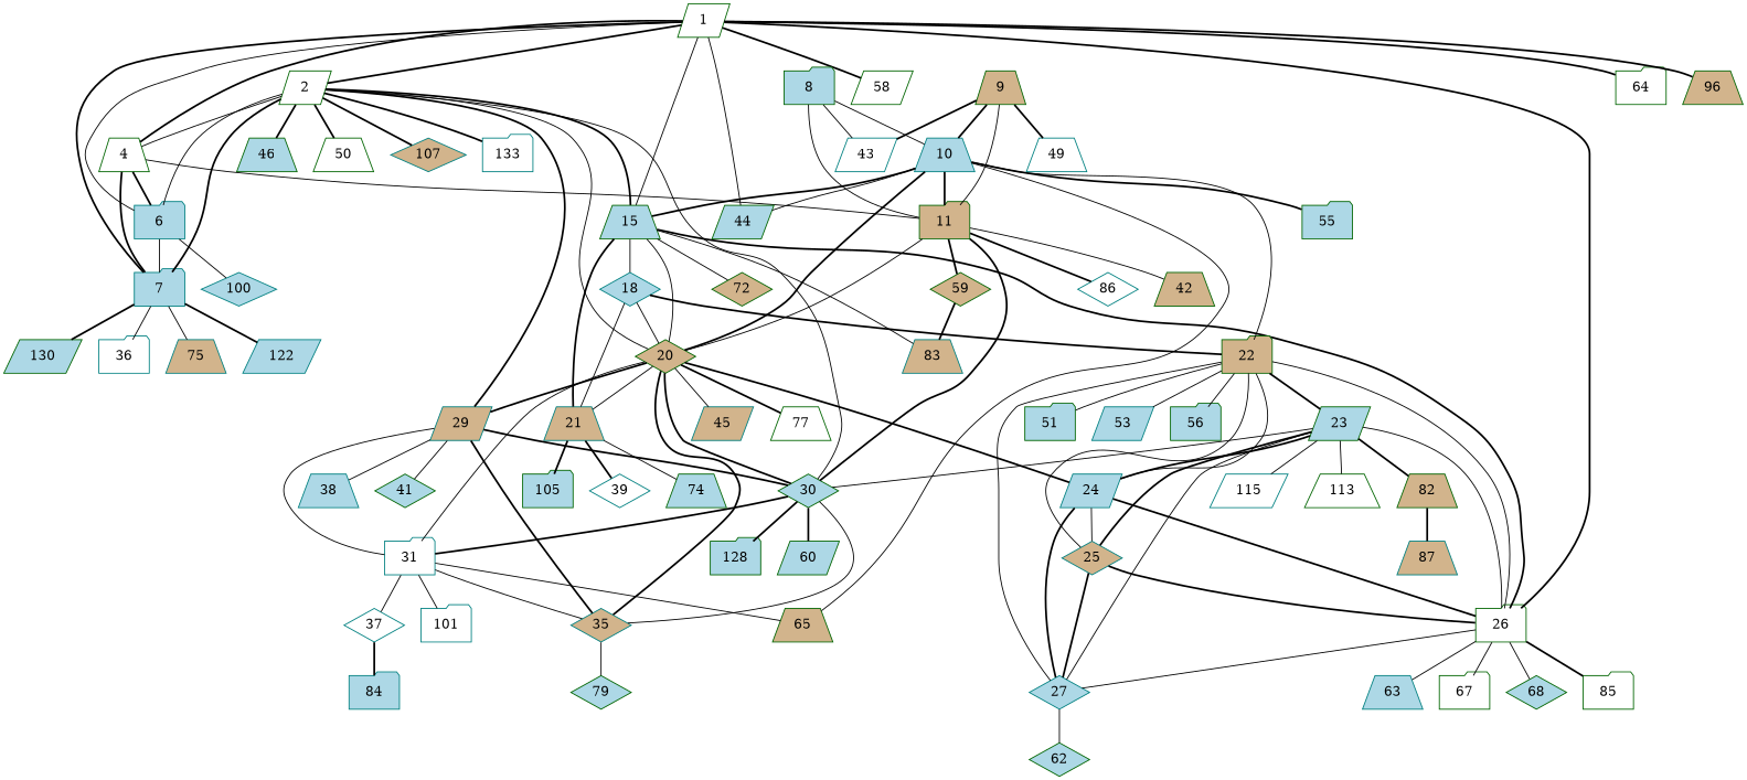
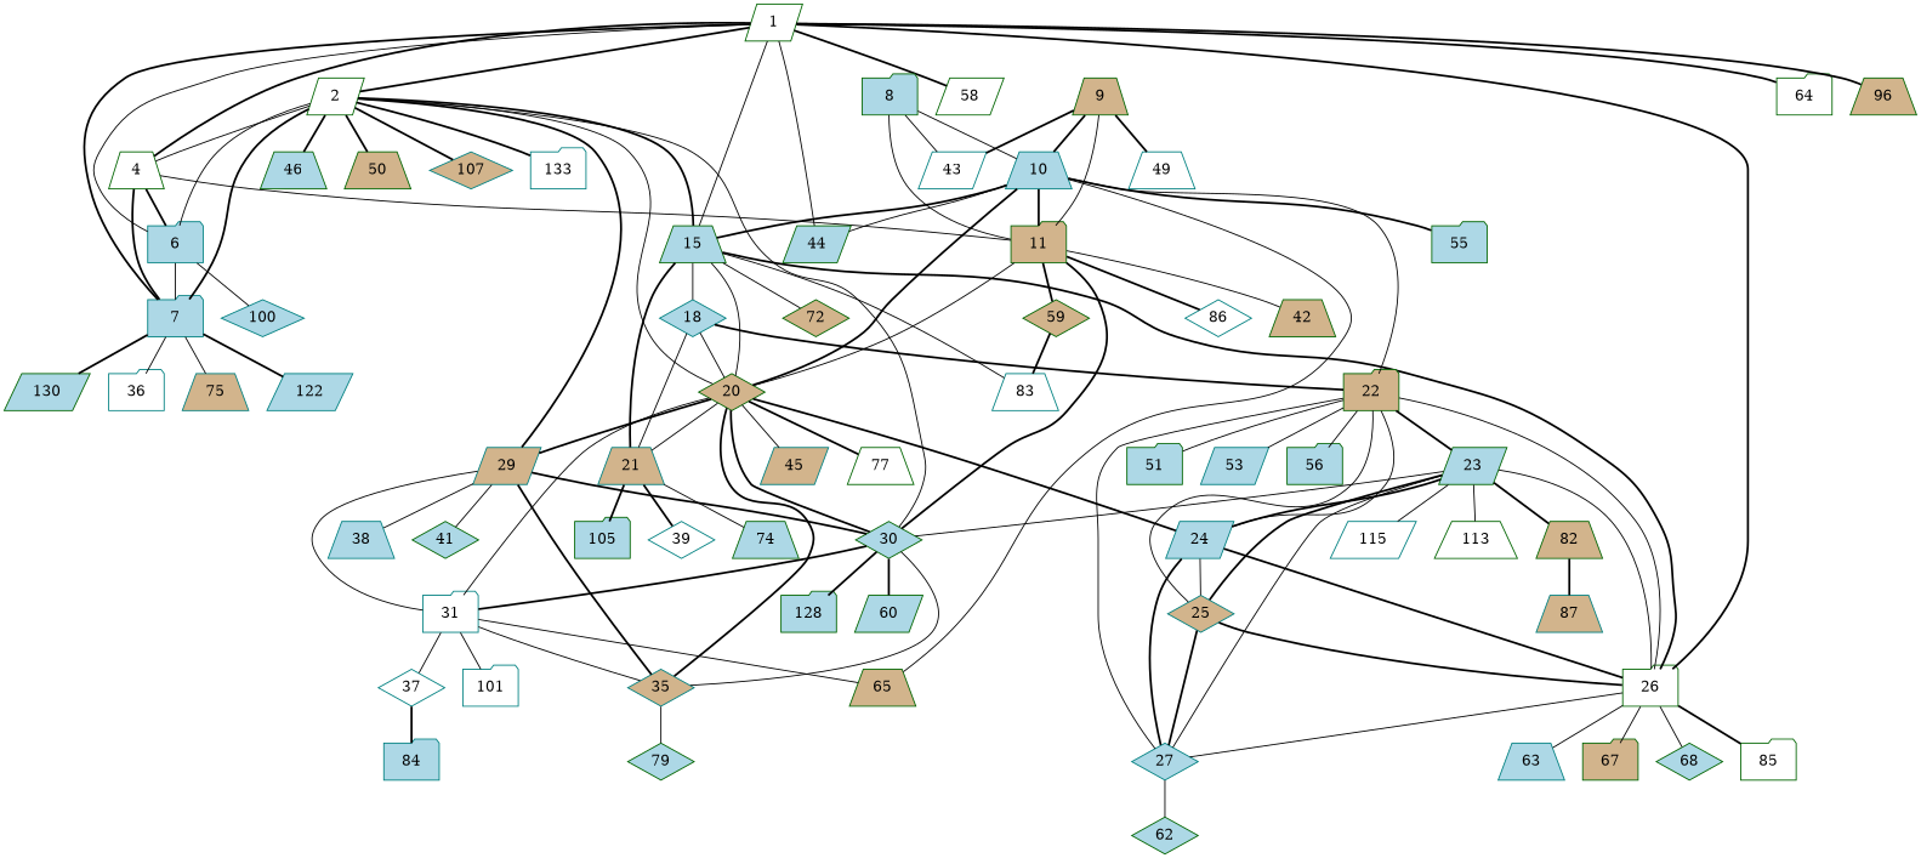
  graph {
    node [color=darkgreen fillcolor=lightblue shape=trapezium style=filled]
    edge [style=solid]
    2 [fillcolor=white shape=parallelogram super="+5+99+140+3"]
    4 [fillcolor=white]
    6 [color=teal shape=folder]
    7 [color=teal shape=folder]
    15 [super="+16+17+78+80+109+98+111+129+139+90+52"]
    20 [fillcolor=tan shape=diamond super="+33+71"]
    29 [color=teal fillcolor=tan shape=parallelogram super="+32+119+125+57"]
    30 [shape=diamond super="+34"]
    46
-   50 [fillcolor=white]
+   50 [fillcolor=tan]
    107 [color=teal fillcolor=tan shape=diamond]
    133 [color=teal fillcolor=white shape=folder]
    1 [fillcolor=white shape=parallelogram]
    26 [fillcolor=white shape=folder]
    44 [shape=parallelogram super="+106"]
    58 [fillcolor=white shape=parallelogram]
    64 [fillcolor=white shape=folder]
    96 [fillcolor=tan]
    11 [fillcolor=tan shape=folder super="+12+104+91+54"]
    100 [color=teal shape=diamond]
    36 [color=teal fillcolor=white shape=folder]
    75 [color=teal fillcolor=tan]
    122 [color=teal shape=parallelogram]
    130 [shape=parallelogram]
    18 [color=teal shape=diamond super="+19"]
    21 [color=teal fillcolor=tan]
    72 [fillcolor=tan shape=diamond]
-   83 [color=teal fillcolor=tan]
+   83 [color=teal fillcolor=white]
    27 [color=teal shape=diamond]
    63 [color=teal]
-   67 [fillcolor=white shape=folder]
+   67 [fillcolor=tan shape=folder]
    68 [shape=diamond]
    85 [fillcolor=white shape=folder]
    24 [color=teal shape=parallelogram]
    31 [color=teal fillcolor=white shape=folder]
    35 [color=teal fillcolor=tan shape=diamond super="+117+81"]
    45 [color=teal fillcolor=tan shape=parallelogram]
    77 [fillcolor=white super="+126"]
    38 [color=teal]
    41 [shape=diamond]
    60 [shape=parallelogram]
    128 [shape=folder]
    42 [fillcolor=tan]
    59 [fillcolor=tan shape=diamond super="+114"]
    86 [color=teal fillcolor=white shape=diamond]
    8 [shape=folder]
    10 [color=teal]
    43 [color=teal fillcolor=white shape=parallelogram]
    9 [fillcolor=tan]
    49 [color=teal fillcolor=white]
    22 [fillcolor=tan shape=folder super="+134+76+28"]
    55 [shape=folder]
    65 [fillcolor=tan super="+136+70"]
    23 [shape=parallelogram]
    25 [color=teal fillcolor=tan shape=diamond super="+116+135"]
    51 [shape=folder]
    53 [color=teal shape=parallelogram]
    56 [shape=folder]
    39 [color=teal fillcolor=white shape=diamond super="+66+47"]
    74
    105 [shape=folder]
    37 [color=teal fillcolor=white shape=diamond super="+73"]
    101 [color=teal fillcolor=white shape=folder]
    79 [shape=diamond]
    82 [fillcolor=tan]
    113 [fillcolor=white]
    115 [color=teal fillcolor=white shape=parallelogram]
    62 [shape=diamond]
    87 [color=teal fillcolor=tan]
    84 [color=teal shape=folder]
    2 -- 4 [weight=3]
    2 -- 6 [weight=3]
    2 -- 7 [style=bold weight=3]
    2 -- 15 [style=bold]
    2 -- 20
    2 -- 29 [style=bold]
    2 -- 30
    2 -- 46 [style=bold]
    2 -- 50 [style=bold]
    2 -- 107 [style=bold]
    2 -- 133 [style=bold]
    4 -- 6 [style=bold]
    4 -- 7 [style=bold]
    4 -- 11
    6 -- 7
    6 -- 100
    7 -- 36
    7 -- 75
    7 -- 122 [style=bold]
    7 -- 130 [style=bold]
    15 -- 20 [weight=3]
    15 -- 26 [style=bold]
    15 -- 18 [weight=6]
    15 -- 21 [style=bold weight=3]
    15 -- 72
    15 -- 83
    20 -- 29 [style=bold weight=2]
    20 -- 30 [style=bold weight=2]
    20 -- 21
    20 -- 24 [style=bold]
    20 -- 31
    20 -- 35 [style=bold]
    20 -- 45
    20 -- 77 [style=bold]
    29 -- 30 [style=bold weight=4]
    29 -- 31 [weight=2]
    29 -- 35 [style=bold weight=2]
    29 -- 38
    29 -- 41
    30 -- 31 [style=bold weight=2]
    30 -- 35 [weight=2]
    30 -- 60 [style=bold]
    30 -- 128 [style=bold]
    1 -- 2 [style=bold weight=3]
    1 -- 4 [style=bold]
    1 -- 6
    1 -- 7 [style=bold]
    1 -- 15 [weight=2]
    1 -- 26 [style=bold]
    1 -- 44
    1 -- 58 [style=bold]
    1 -- 64 [style=bold]
    1 -- 96 [style=bold]
    26 -- 27
    26 -- 63
    26 -- 67
    26 -- 68
    26 -- 85 [style=bold]
    11 -- 20
    11 -- 30 [style=bold]
    11 -- 42
    11 -- 59 [style=bold]
    11 -- 86 [style=bold]
    18 -- 20 [weight=2]
    18 -- 21 [weight=2]
    18 -- 22 [style=bold]
    21 -- 39 [style=bold]
    21 -- 74
    21 -- 105 [style=bold]
    27 -- 62
    24 -- 26 [style=bold]
    24 -- 27 [style=bold]
    24 -- 25
    31 -- 35
    31 -- 65
    31 -- 37
    31 -- 101
    35 -- 79
    59 -- 83 [style=bold]
    8 -- 11 [weight=4]
    8 -- 10
    8 -- 43
    10 -- 15 [style=bold weight=2]
    10 -- 20 [style=bold]
    10 -- 44
    10 -- 11 [style=bold weight=4]
    10 -- 22
    10 -- 55 [style=bold]
    10 -- 65
    9 -- 11 [weight=4]
    9 -- 10 [style=bold]
    9 -- 43 [style=bold]
    9 -- 49 [style=bold]
    22 -- 26 [weight=2]
    22 -- 27 [weight=2]
    22 -- 24 [weight=2]
    22 -- 23 [style=bold weight=2]
    22 -- 25 [weight=2]
    22 -- 51
    22 -- 53
    22 -- 56
    23 -- 30
    23 -- 26
    23 -- 27
    23 -- 24 [style=bold]
    23 -- 25 [style=bold]
    23 -- 82 [style=bold]
    23 -- 113
    23 -- 115
    25 -- 26 [style=bold]
    25 -- 27 [style=bold]
    37 -- 84 [style=bold]
    82 -- 87 [style=bold]
  }
